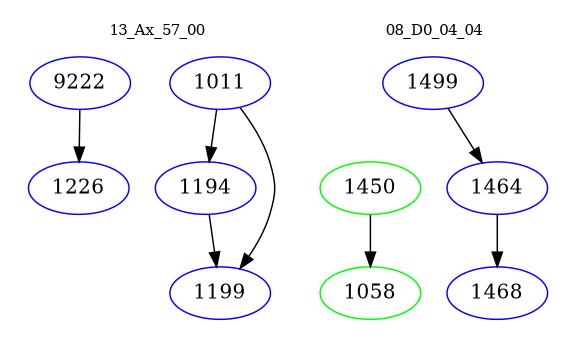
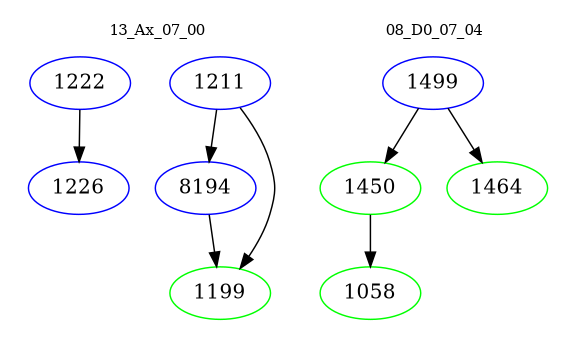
  digraph {
    node [color=blue]
    edge [color=black]
-   n1 [label=1011]
-   n2 [label=9222]
-   n3 [label=1194]
+   n1 [label=1211]
+   n2 [label=1222]
+   n3 [label=8194]
    n4 [label=1226]
-   n5 [label=1199]
+   n5 [color=green label=1199]
    n6 [label=1499]
    n7 [color=green label=1450]
-   n8 [label=1464]
+   n8 [color=green label=1464]
    n9 [color=green label=1058]
-   n10 [label=1468]
    subgraph cluster_1 {
      color=white
      fontsize=10
-     label="13_Ax_57_00"
+     label="13_Ax_07_00"
      n1
      n2
      n3
      n4
      n5
    }
    subgraph cluster_2 {
      color=white
      fontsize=10
-     label="08_D0_04_04"
+     label="08_D0_07_04"
      n6
      n7
      n8
      n9
-     n10
    }
    n1 -> n3
    n1 -> n5
    n2 -> n4
    n3 -> n5
+   n6 -> n7
    n6 -> n8
    n7 -> n9
-   n8 -> n10
  }
